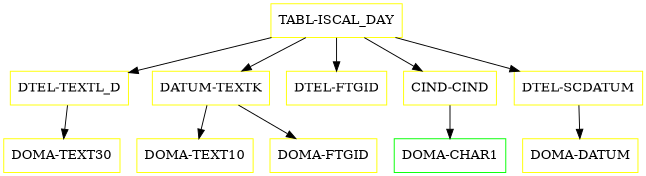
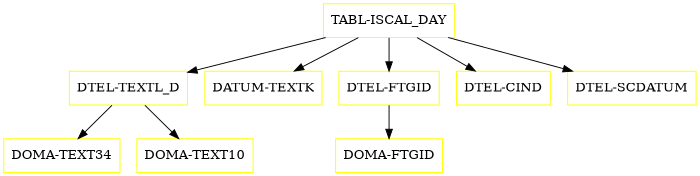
  digraph {
    node [color=yellow shape=box]
    "TABL-ISCAL_DAY"
    "DTEL-TEXTL_D"
    n3 [label="DATUM-TEXTK"]
    "DTEL-FTGID"
-   "DTEL-CIND" [label="CIND-CIND"]
+   "DTEL-CIND"
    "DTEL-SCDATUM"
-   "DOMA-TEXT30"
+   "DOMA-TEXT30" [label="DOMA-TEXT34"]
    "DOMA-TEXT10"
    "DOMA-FTGID"
-   "DOMA-CHAR1" [color=green]
-   "DOMA-DATUM"
    "TABL-ISCAL_DAY" -> "DTEL-TEXTL_D"
    "TABL-ISCAL_DAY" -> n3
    "TABL-ISCAL_DAY" -> "DTEL-FTGID"
    "TABL-ISCAL_DAY" -> "DTEL-CIND"
    "TABL-ISCAL_DAY" -> "DTEL-SCDATUM"
    "DTEL-TEXTL_D" -> "DOMA-TEXT30"
-   n3 -> "DOMA-TEXT10"
-   n3 -> "DOMA-FTGID"
-   "DTEL-CIND" -> "DOMA-CHAR1"
-   "DTEL-SCDATUM" -> "DOMA-DATUM"
+   "DTEL-TEXTL_D" -> "DOMA-TEXT10"
+   "DTEL-FTGID" -> "DOMA-FTGID"
  }
